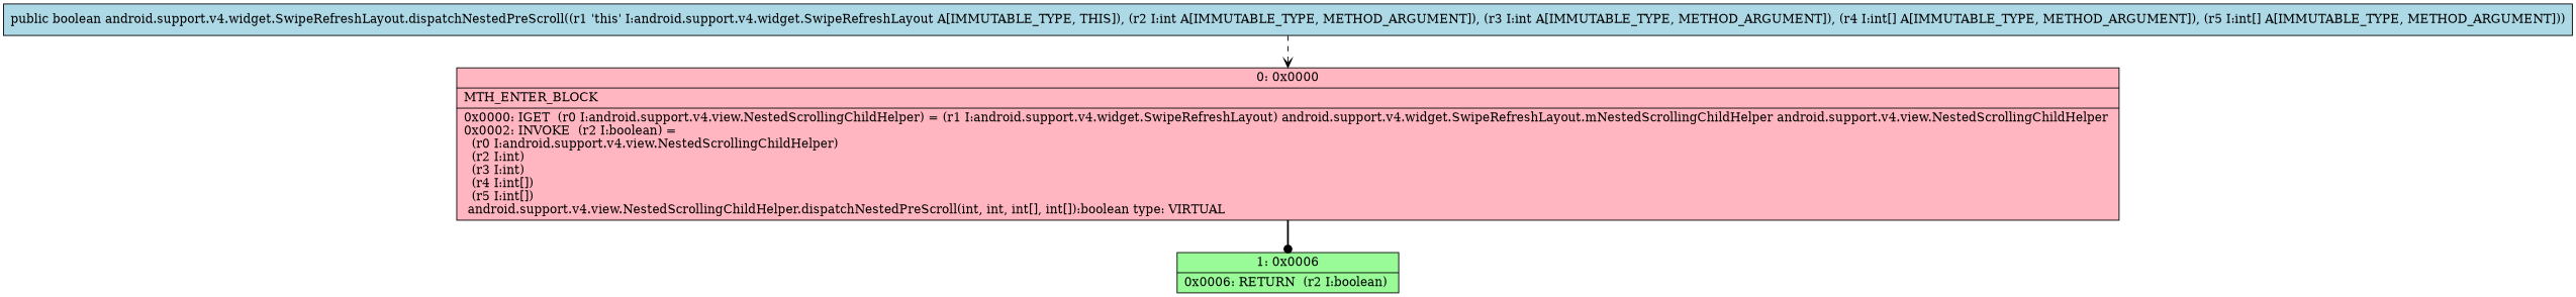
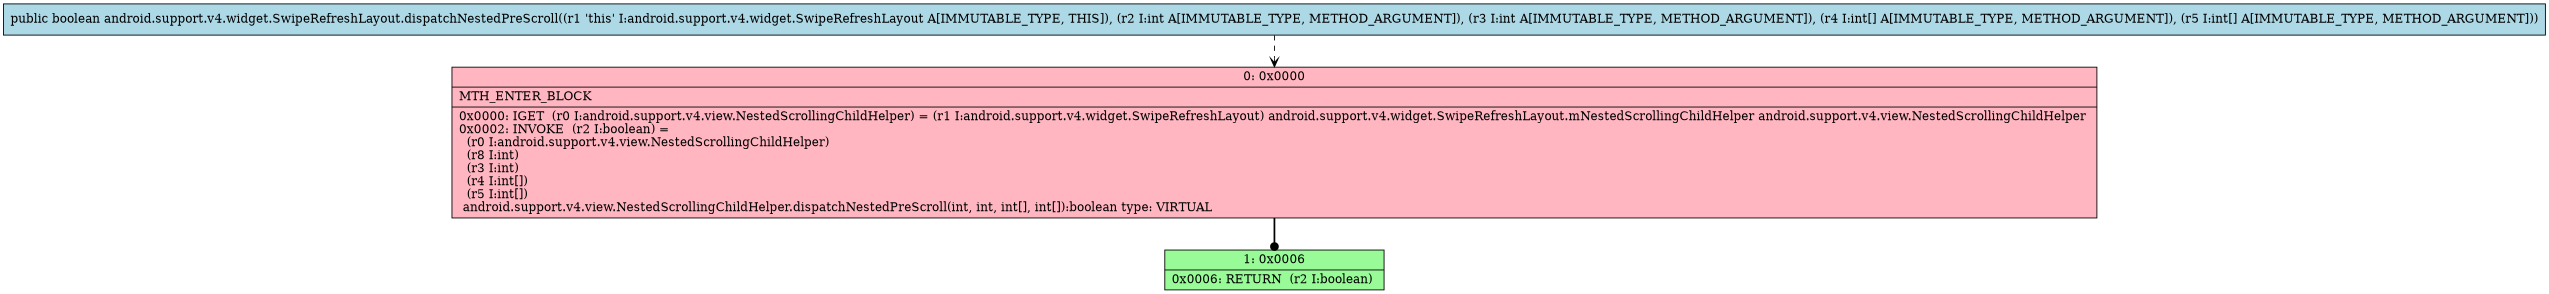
  digraph {
    node [shape=record style=filled]
-   n1 [label="{0\:\ 0x0000|MTH_ENTER_BLOCK\l|0x0000: IGET  (r0 I:android.support.v4.view.NestedScrollingChildHelper) = (r1 I:android.support.v4.widget.SwipeRefreshLayout) android.support.v4.widget.SwipeRefreshLayout.mNestedScrollingChildHelper android.support.v4.view.NestedScrollingChildHelper \l0x0002: INVOKE  (r2 I:boolean) = \l  (r0 I:android.support.v4.view.NestedScrollingChildHelper)\l  (r2 I:int)\l  (r3 I:int)\l  (r4 I:int[])\l  (r5 I:int[])\l android.support.v4.view.NestedScrollingChildHelper.dispatchNestedPreScroll(int, int, int[], int[]):boolean type: VIRTUAL \l}" fillcolor=lightpink]
+   n1 [label="{0\:\ 0x0000|MTH_ENTER_BLOCK\l|0x0000: IGET  (r0 I:android.support.v4.view.NestedScrollingChildHelper) = (r1 I:android.support.v4.widget.SwipeRefreshLayout) android.support.v4.widget.SwipeRefreshLayout.mNestedScrollingChildHelper android.support.v4.view.NestedScrollingChildHelper \l0x0002: INVOKE  (r2 I:boolean) = \l  (r0 I:android.support.v4.view.NestedScrollingChildHelper)\l  (r8 I:int)\l  (r3 I:int)\l  (r4 I:int[])\l  (r5 I:int[])\l android.support.v4.view.NestedScrollingChildHelper.dispatchNestedPreScroll(int, int, int[], int[]):boolean type: VIRTUAL \l}" fillcolor=lightpink]
    n2 [label="{1\:\ 0x0006|0x0006: RETURN  (r2 I:boolean) \l}" fillcolor=palegreen]
    n3 [label="{public boolean android.support.v4.widget.SwipeRefreshLayout.dispatchNestedPreScroll((r1 'this' I:android.support.v4.widget.SwipeRefreshLayout A[IMMUTABLE_TYPE, THIS]), (r2 I:int A[IMMUTABLE_TYPE, METHOD_ARGUMENT]), (r3 I:int A[IMMUTABLE_TYPE, METHOD_ARGUMENT]), (r4 I:int[] A[IMMUTABLE_TYPE, METHOD_ARGUMENT]), (r5 I:int[] A[IMMUTABLE_TYPE, METHOD_ARGUMENT])) }" fillcolor=lightblue]
    n1 -> n2 [style=bold arrowhead=dot]
    n3 -> n1 [style=dashed arrowhead=vee]
  }
